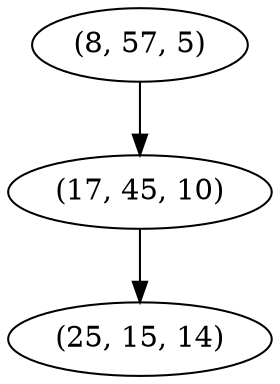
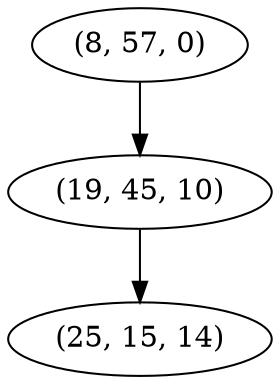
  digraph {
-   "(8, 57, 5)"
-   "(19, 45, 10)" [label="(17, 45, 10)"]
+   "(8, 57, 5)" [label="(8, 57, 0)"]
+   "(19, 45, 10)"
    n3 [label="(25, 15, 14)"]
    "(8, 57, 5)" -> "(19, 45, 10)"
    "(19, 45, 10)" -> n3
  }
